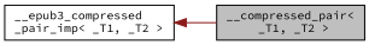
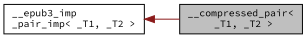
  digraph {
    rankdir=LR
    fontname="Source Code Pro"
    node [color=black fontname="Source Code Pro" fontsize=10 shape=record style=filled]
    n1 [fillcolor=grey75 fontcolor=black height=0.2 label="__compressed_pair\<\l _T1, _T2 \>" width=0.4]
-   n2 [fillcolor=white height=0.2 label="__epub3_compressed\l_pair_imp\< _T1, _T2 \>" width=0.4]
+   n2 [fillcolor=white height=0.2 label="__epub3_imp\l_pair_imp\< _T1, _T2 \>" width=0.4]
    n2 -> n1 [color=firebrick4 dir=back fontname="Source Code Pro" fontsize=10 labelfontname=Helvetica labelfontsize=10 style=solid]
  }
